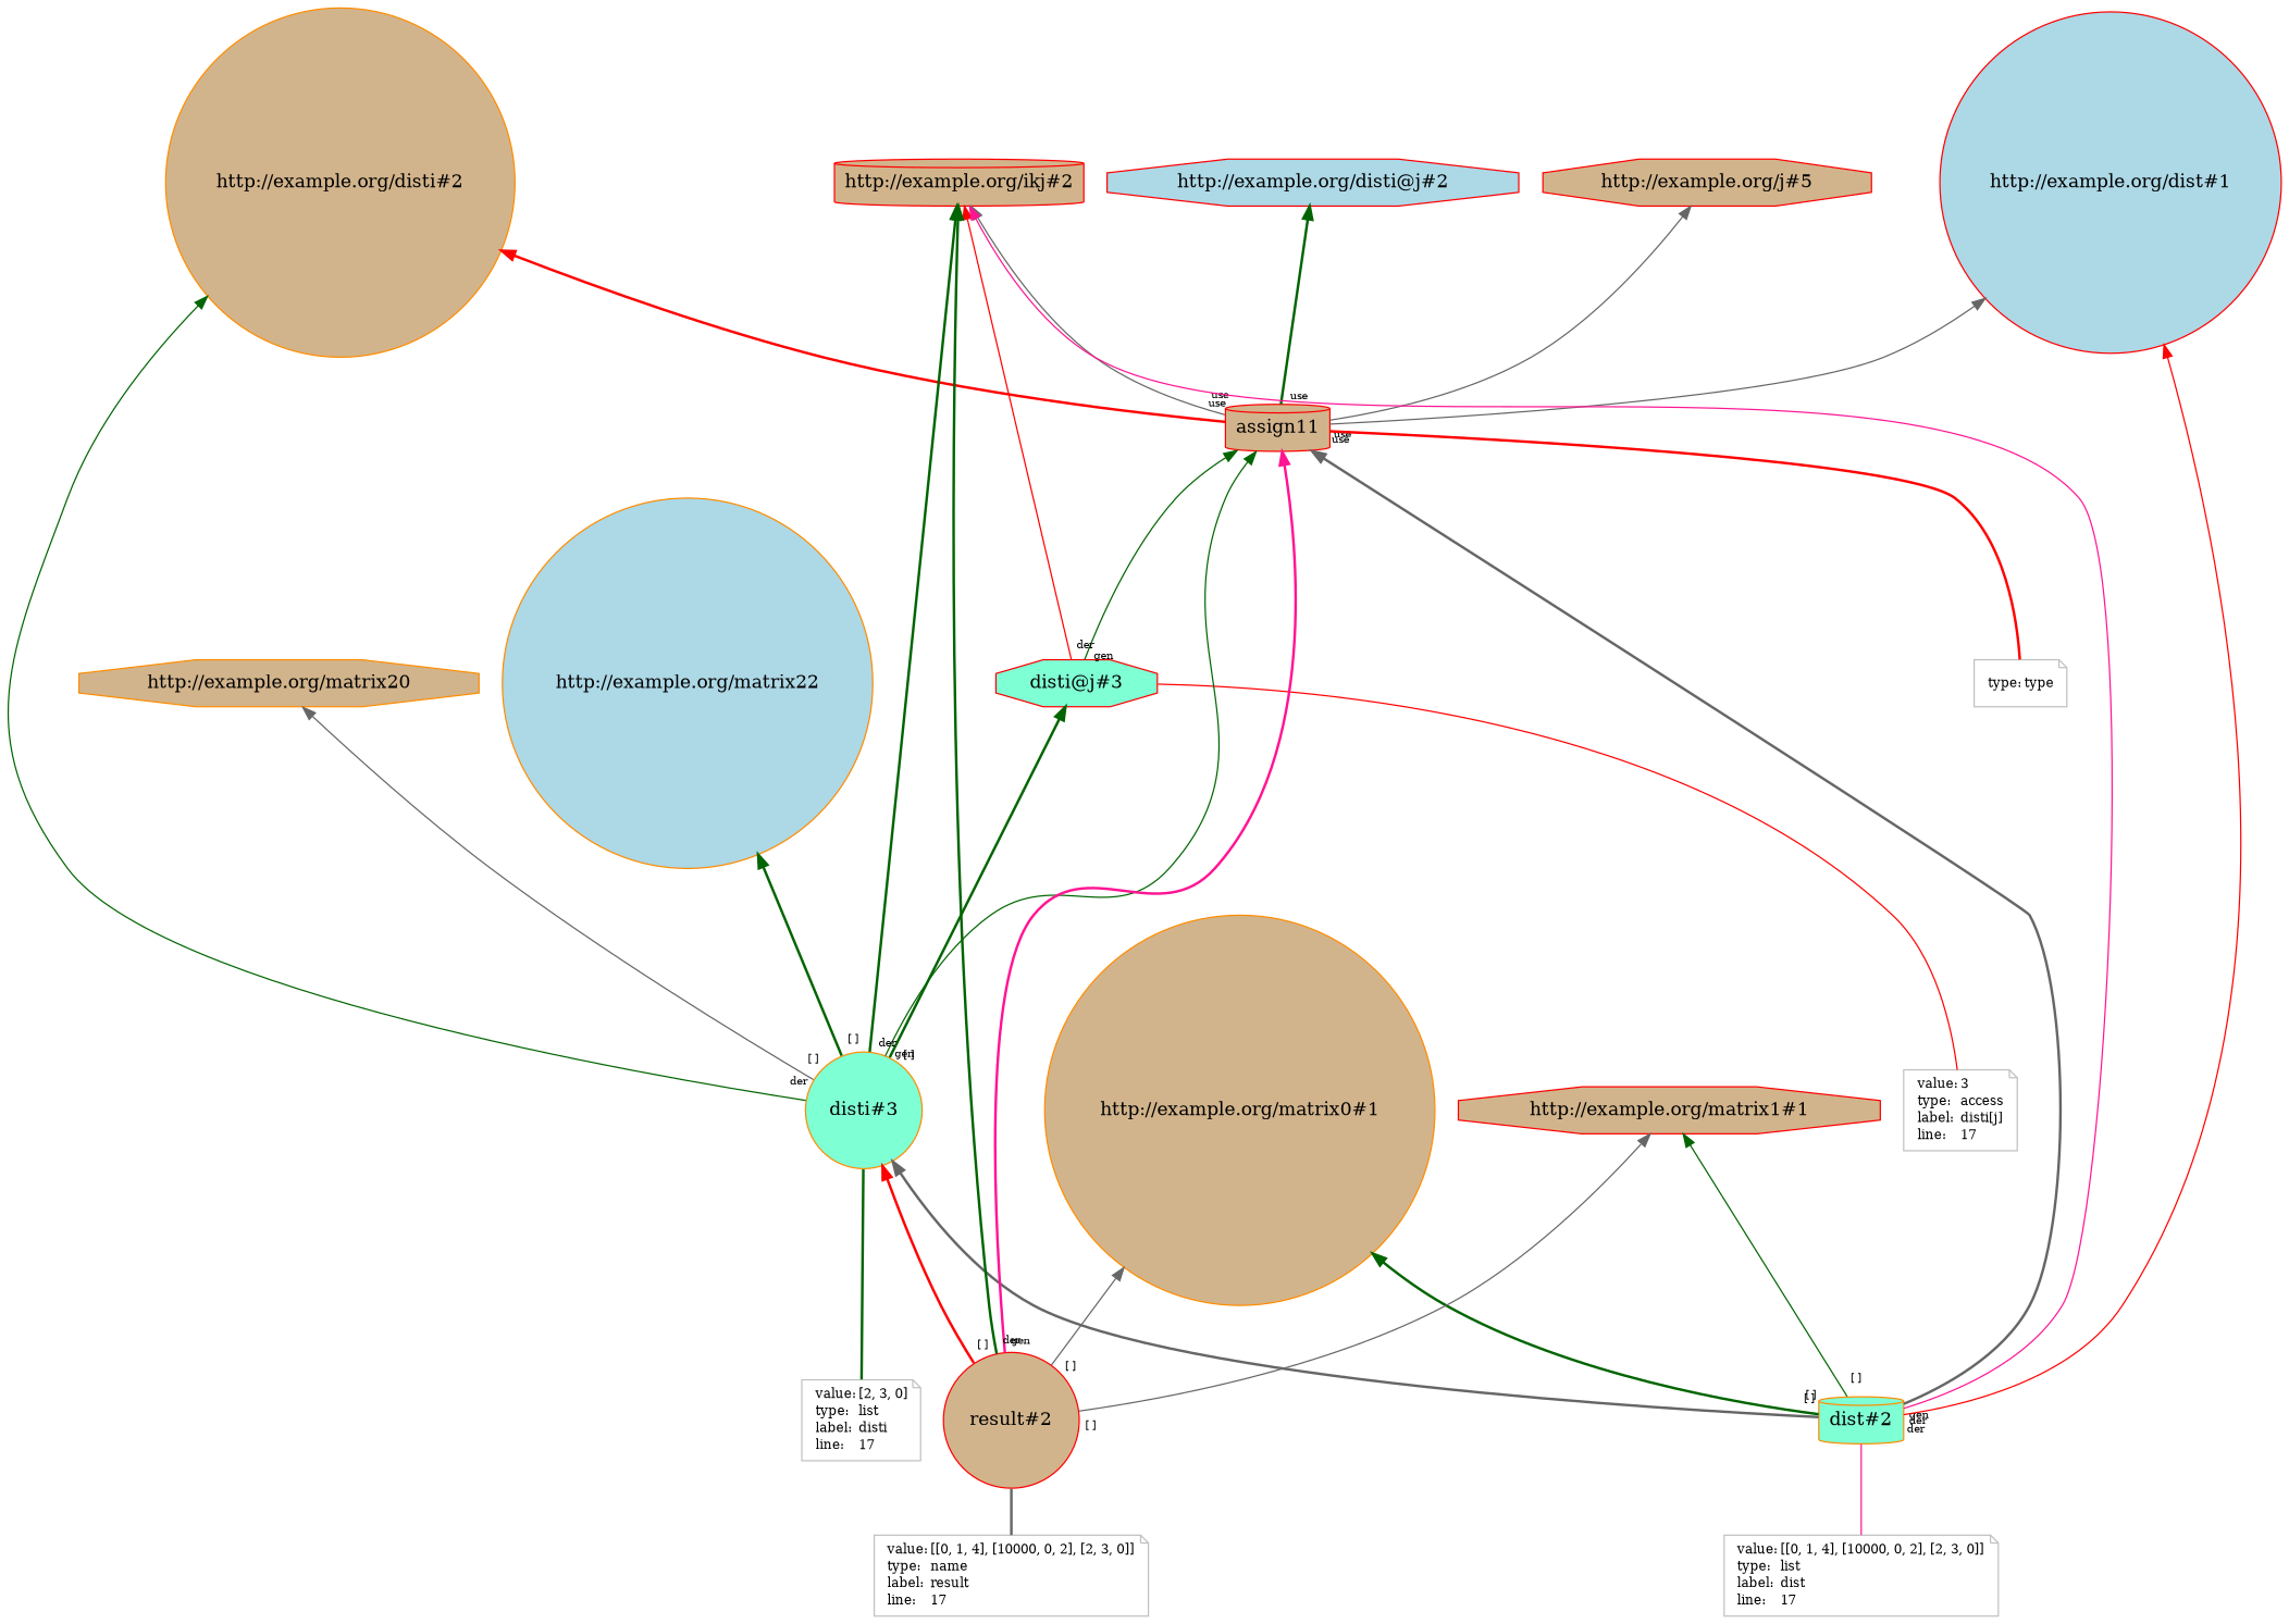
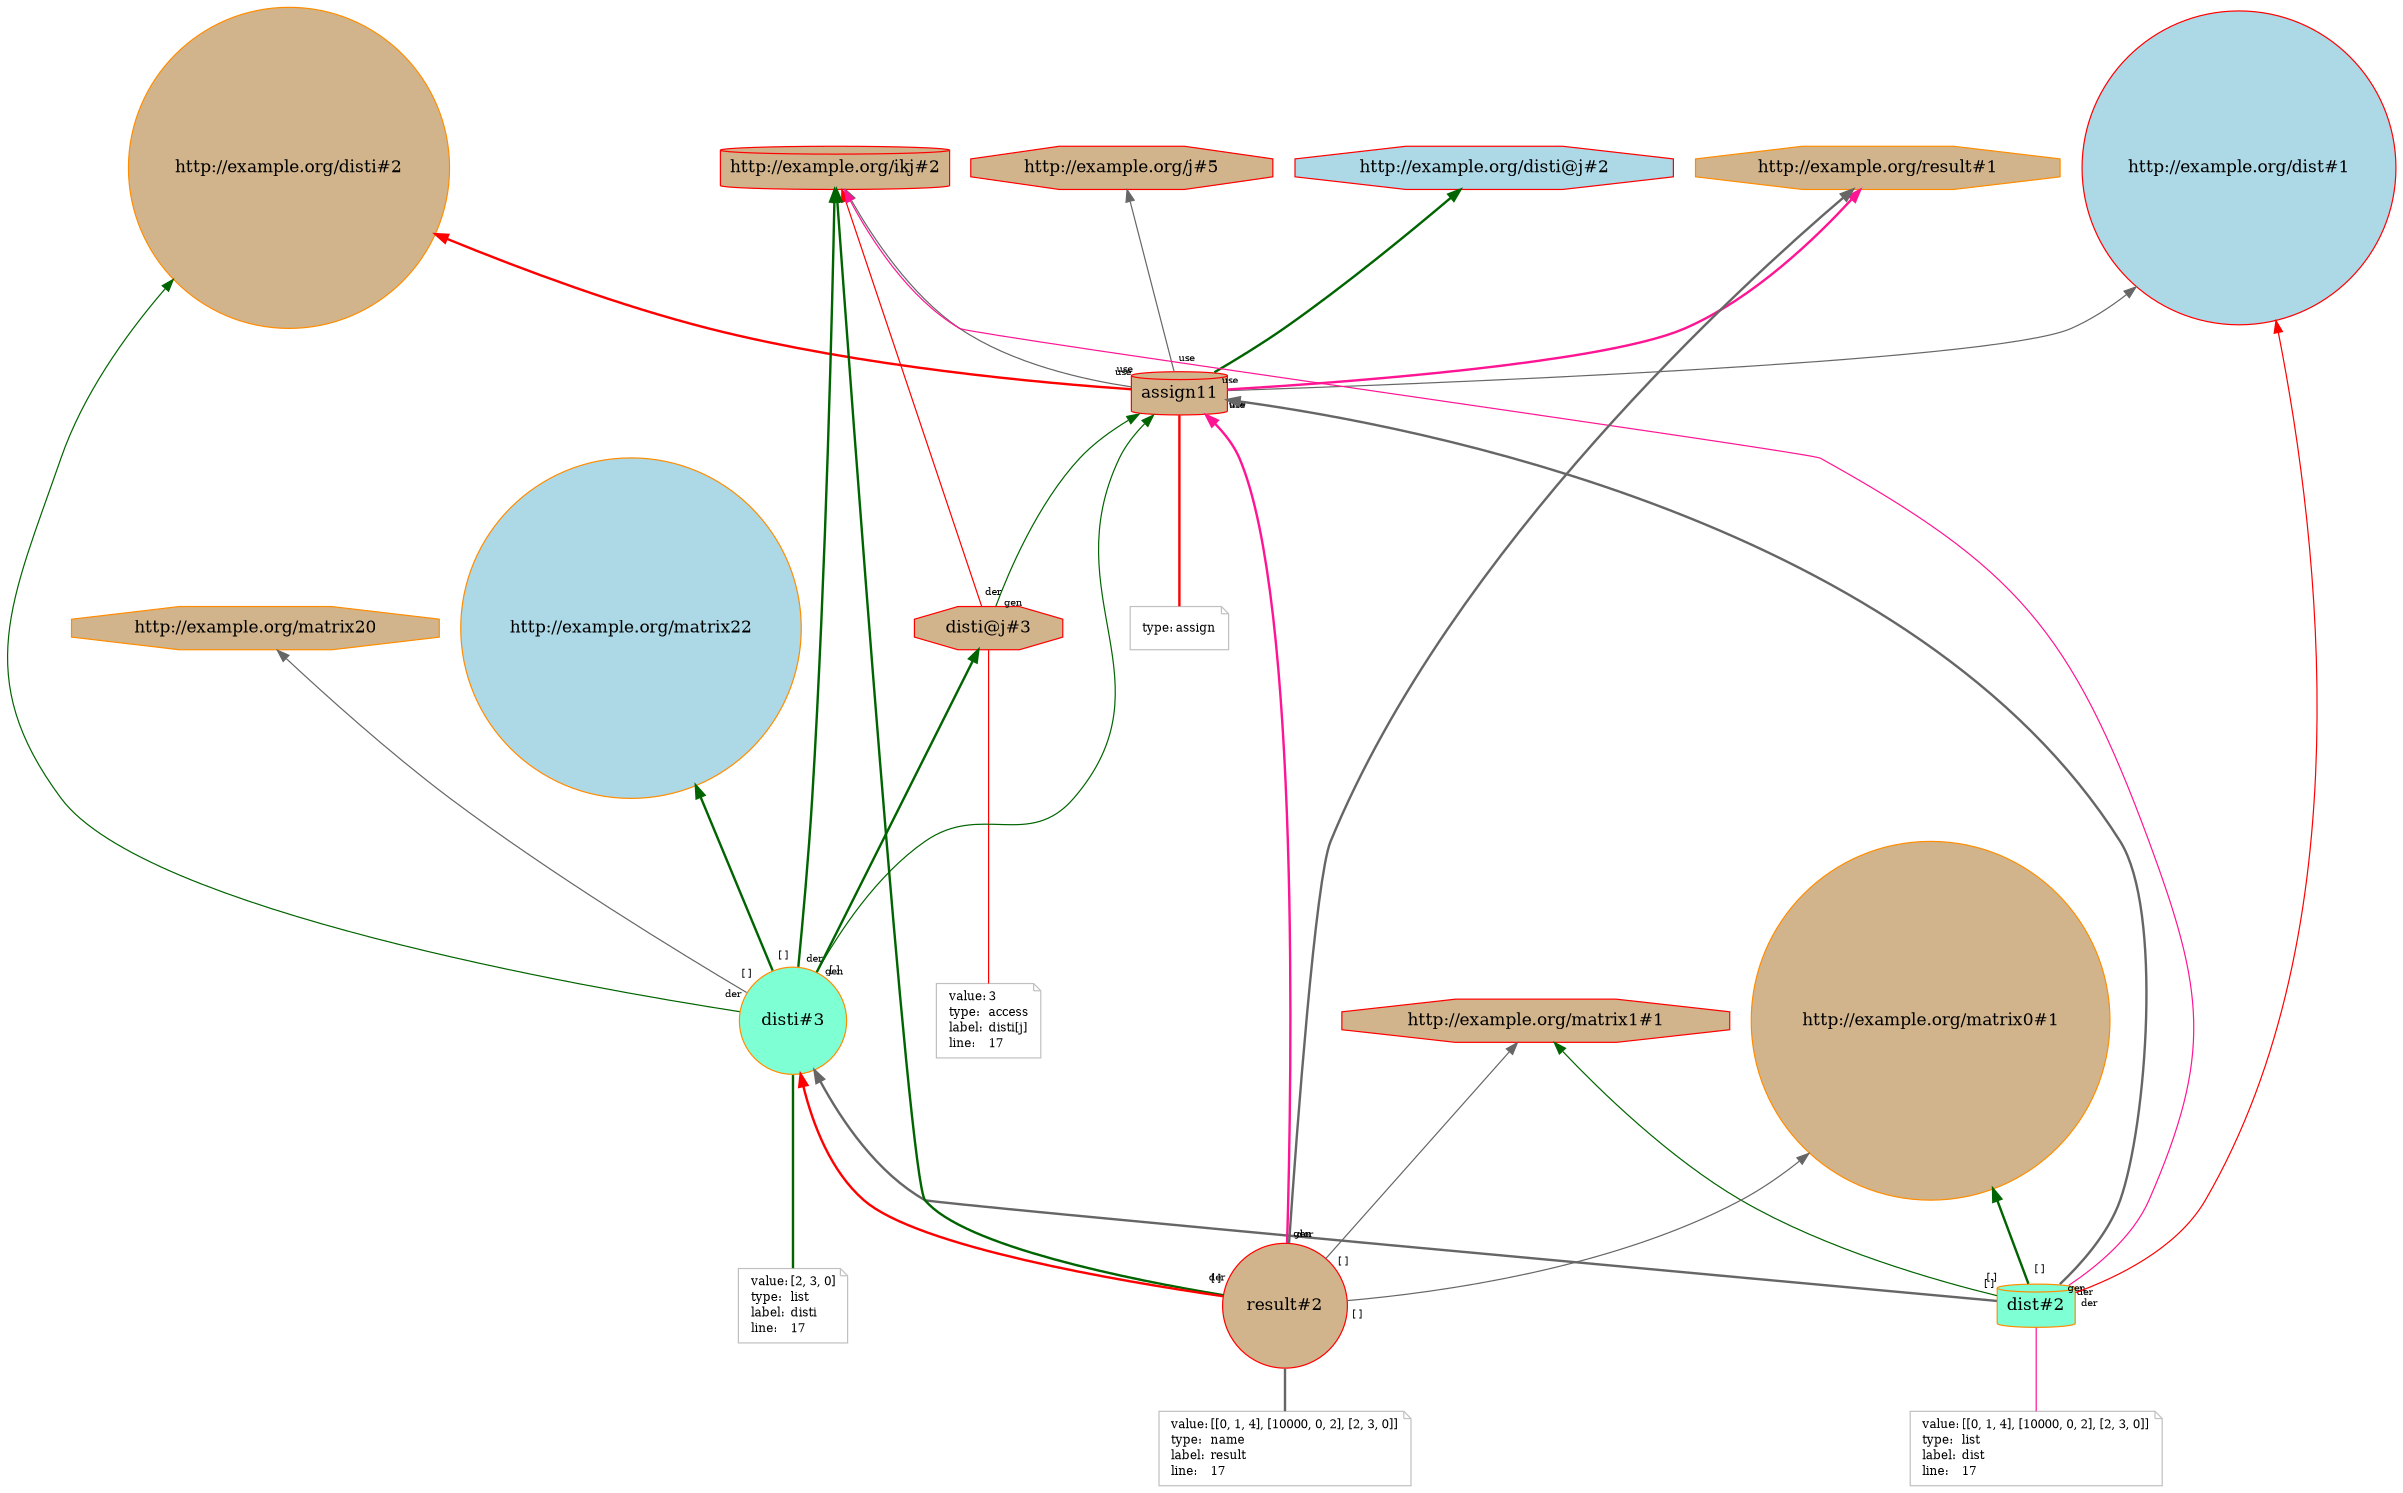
  digraph {
    rankdir=BT
    node [color=red fillcolor=tan shape=octagon style=filled]
    edge [color=darkgreen labelangle=60.0 labeldistance=1.5 labelfontsize=8 rotation=20 style=bold taillabel="[ ]"]
-   n1 [fillcolor=aquamarine label="disti@j#3"]
+   n1 [label="disti@j#3"]
    n2 [label=assign11 shape=cylinder sides=4]
    "http://example.org/ikj#2" [shape=cylinder]
    "http://example.org/disti#2" [color=darkorange shape=circle]
    "http://example.org/dist#1" [fillcolor=lightblue shape=circle]
+   "http://example.org/result#1" [color=darkorange]
    "http://example.org/j#5"
    "http://example.org/disti@j#2" [fillcolor=lightblue]
    n9 [color=gray fontcolor=black fontsize=10 label=<<TABLE cellpadding="0" border="0"> 	<TR> 	    <TD align="left">value:</TD> 	    <TD align="left">3</TD> 	</TR> 	<TR> 	    <TD align="left">type:</TD> 	    <TD align="left">access</TD> 	</TR> 	<TR> 	    <TD align="left">label:</TD> 	    <TD align="left">disti[j]</TD> 	</TR> 	<TR> 	    <TD align="left">line:</TD> 	    <TD align="left">17</TD> 	</TR> </TABLE>> shape=note fillcolor="" style=""]
    n10 [color=darkorange fillcolor=aquamarine label="disti#3" shape=circle]
    "http://example.org/matrix20" [color=darkorange]
    "http://example.org/matrix22" [color=darkorange fillcolor=lightblue shape=circle]
    n13 [color=gray fontcolor=black fontsize=10 label=<<TABLE cellpadding="0" border="0"> 	<TR> 	    <TD align="left">value:</TD> 	    <TD align="left">[2, 3, 0]</TD> 	</TR> 	<TR> 	    <TD align="left">type:</TD> 	    <TD align="left">list</TD> 	</TR> 	<TR> 	    <TD align="left">label:</TD> 	    <TD align="left">disti</TD> 	</TR> 	<TR> 	    <TD align="left">line:</TD> 	    <TD align="left">17</TD> 	</TR> </TABLE>> shape=note fillcolor="" style=""]
    n14 [color=darkorange fillcolor=aquamarine label="dist#2" shape=cylinder]
    "http://example.org/matrix0#1" [color=darkorange shape=circle]
    "http://example.org/matrix1#1"
    n17 [color=gray fontcolor=black fontsize=10 label=<<TABLE cellpadding="0" border="0"> 	<TR> 	    <TD align="left">value:</TD> 	    <TD align="left">[[0, 1, 4], [10000, 0, 2], [2, 3, 0]]</TD> 	</TR> 	<TR> 	    <TD align="left">type:</TD> 	    <TD align="left">list</TD> 	</TR> 	<TR> 	    <TD align="left">label:</TD> 	    <TD align="left">dist</TD> 	</TR> 	<TR> 	    <TD align="left">line:</TD> 	    <TD align="left">17</TD> 	</TR> </TABLE>> shape=note fillcolor="" style=""]
    n18 [label="result#2" shape=circle]
    n19 [color=gray fontcolor=black fontsize=10 label=<<TABLE cellpadding="0" border="0"> 	<TR> 	    <TD align="left">value:</TD> 	    <TD align="left">[[0, 1, 4], [10000, 0, 2], [2, 3, 0]]</TD> 	</TR> 	<TR> 	    <TD align="left">type:</TD> 	    <TD align="left">name</TD> 	</TR> 	<TR> 	    <TD align="left">label:</TD> 	    <TD align="left">result</TD> 	</TR> 	<TR> 	    <TD align="left">line:</TD> 	    <TD align="left">17</TD> 	</TR> </TABLE>> shape=note fillcolor="" style=""]
-   n20 [color=gray fontcolor=black fontsize=10 label=<<TABLE cellpadding="0" border="0"> 	<TR> 	    <TD align="left">type:</TD> 	    <TD align="left">type</TD> 	</TR> </TABLE>> shape=note fillcolor="" style=""]
+   n20 [color=gray fontcolor=black fontsize=10 label=<<TABLE cellpadding="0" border="0"> 	<TR> 	    <TD align="left">type:</TD> 	    <TD align="left">assign</TD> 	</TR> </TABLE>> shape=note fillcolor="" style=""]
    n1 -> n2 [style=solid taillabel=gen]
    n1 -> "http://example.org/ikj#2" [color=red style=solid taillabel=der]
    n2 -> "http://example.org/ikj#2" [color=gray40 style=solid taillabel=use]
    n2 -> "http://example.org/disti#2" [color=red taillabel=use]
    n2 -> "http://example.org/dist#1" [color=gray40 style=solid taillabel=use]
+   n2 -> "http://example.org/result#1" [color=deeppink taillabel=use]
    n2 -> "http://example.org/j#5" [color=gray40 style=solid taillabel=use]
    n2 -> "http://example.org/disti@j#2" [taillabel=use]
    n9 -> n1 [arrowhead=none color=red style=solid labelangle="" labeldistance="" labelfontsize="" rotation="" taillabel=""]
    n10 -> n1
    n10 -> n2 [style=solid taillabel=gen]
    n10 -> "http://example.org/ikj#2" [taillabel=der]
    n10 -> "http://example.org/disti#2" [style=solid taillabel=der]
    n10 -> "http://example.org/matrix20" [color=gray40 style=solid]
    n10 -> "http://example.org/matrix22"
    n13 -> n10 [arrowhead=none labelangle="" labeldistance="" labelfontsize="" rotation="" taillabel=""]
    n14 -> n2 [color=gray40 taillabel=gen]
    n14 -> "http://example.org/ikj#2" [color=deeppink style=solid taillabel=der]
    n14 -> "http://example.org/dist#1" [color=red style=solid taillabel=der]
    n14 -> n10 [color=gray40]
    n14 -> "http://example.org/matrix0#1"
    n14 -> "http://example.org/matrix1#1" [style=solid]
    n17 -> n14 [arrowhead=none color=deeppink style=solid labelangle="" labeldistance="" labelfontsize="" rotation="" taillabel=""]
    n18 -> n2 [color=deeppink taillabel=gen]
    n18 -> "http://example.org/ikj#2" [taillabel=der]
+   n18 -> "http://example.org/result#1" [color=gray40 taillabel=der]
    n18 -> n10 [color=red]
    n18 -> "http://example.org/matrix0#1" [color=gray40 style=solid]
    n18 -> "http://example.org/matrix1#1" [color=gray40 style=solid]
    n19 -> n18 [arrowhead=none color=gray40 labelangle="" labeldistance="" labelfontsize="" rotation="" taillabel=""]
    n20 -> n2 [arrowhead=none color=red labelangle="" labeldistance="" labelfontsize="" rotation="" taillabel=""]
  }
